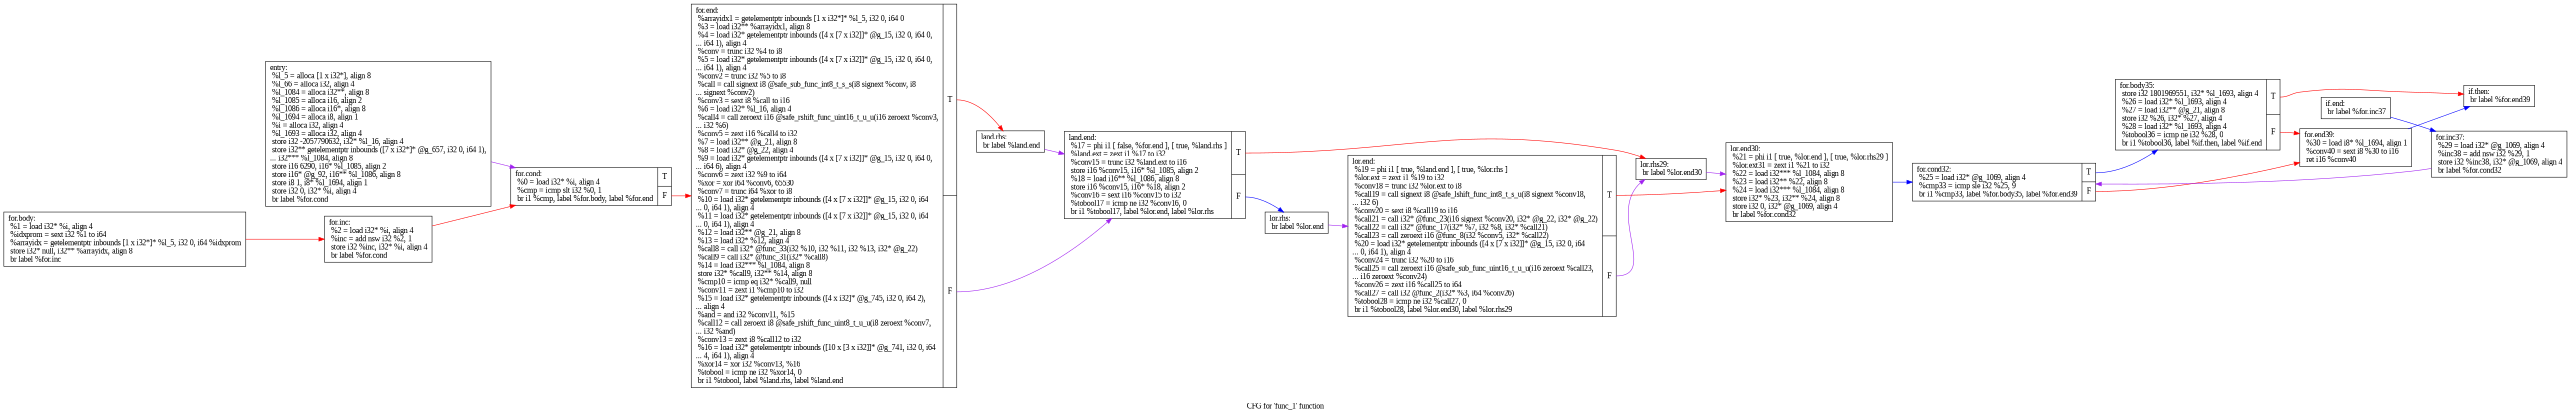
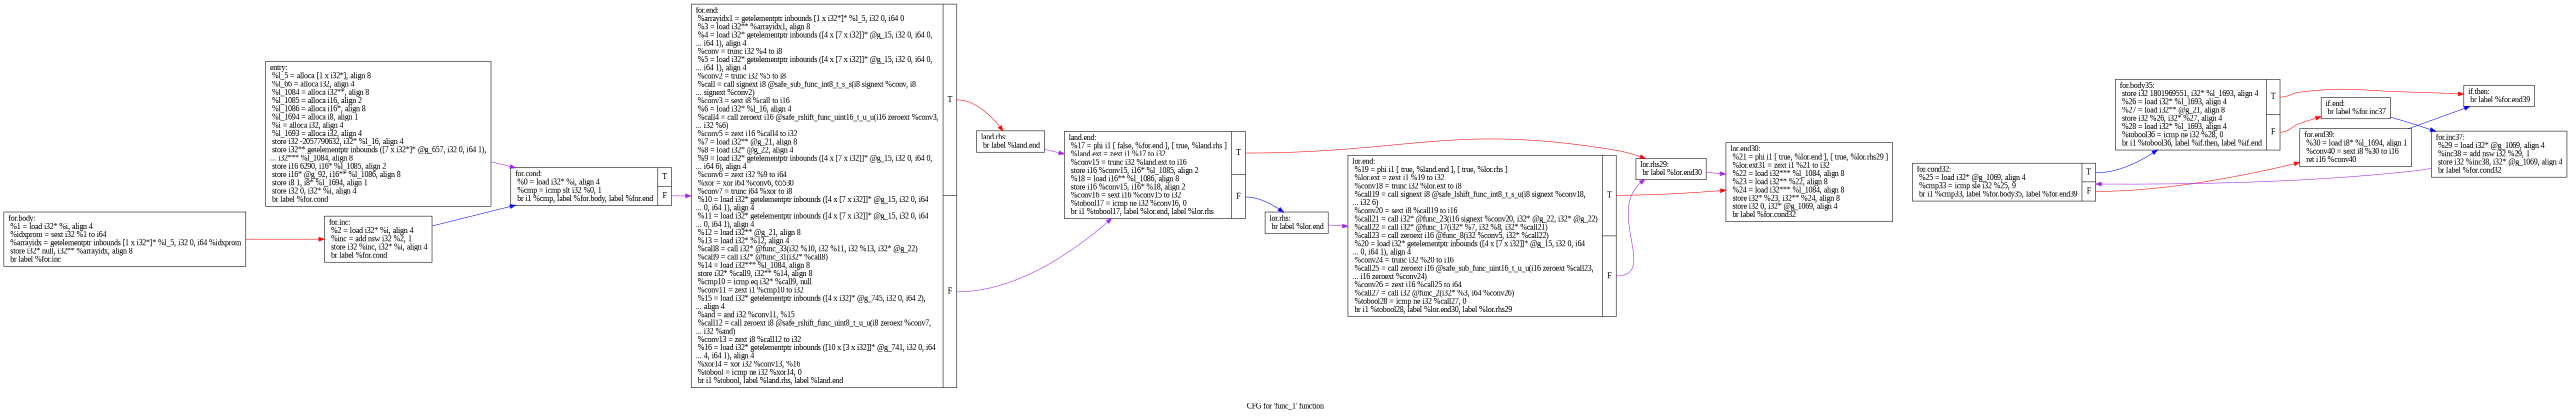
  digraph {
    fontname="Liberation Serif"
    label="CFG for 'func_1' function"
    rankdir=LR
    node [fontname="Liberation Serif" shape=record]
    edge [color=red fontname="Liberation Serif"]
    n1 [label="{entry:\l  %l_5 = alloca [1 x i32*], align 8\l  %l_66 = alloca i32, align 4\l  %l_1084 = alloca i32**, align 8\l  %l_1085 = alloca i16, align 2\l  %l_1086 = alloca i16*, align 8\l  %l_1694 = alloca i8, align 1\l  %i = alloca i32, align 4\l  %l_1693 = alloca i32, align 4\l  store i32 -2057790632, i32* %l_16, align 4\l  store i32** getelementptr inbounds ([7 x i32*]* @g_657, i32 0, i64 1),\l... i32*** %l_1084, align 8\l  store i16 6290, i16* %l_1085, align 2\l  store i16* @g_92, i16** %l_1086, align 8\l  store i8 1, i8* %l_1694, align 1\l  store i32 0, i32* %i, align 4\l  br label %for.cond\l}"]
    n2 [label="{for.cond:                                         \l  %0 = load i32* %i, align 4\l  %cmp = icmp slt i32 %0, 1\l  br i1 %cmp, label %for.body, label %for.end\l|{<s0>T|<s1>F}}"]
    n3 [label="{for.end:                                          \l  %arrayidx1 = getelementptr inbounds [1 x i32*]* %l_5, i32 0, i64 0\l  %3 = load i32** %arrayidx1, align 8\l  %4 = load i32* getelementptr inbounds ([4 x [7 x i32]]* @g_15, i32 0, i64 0,\l... i64 1), align 4\l  %conv = trunc i32 %4 to i8\l  %5 = load i32* getelementptr inbounds ([4 x [7 x i32]]* @g_15, i32 0, i64 0,\l... i64 1), align 4\l  %conv2 = trunc i32 %5 to i8\l  %call = call signext i8 @safe_sub_func_int8_t_s_s(i8 signext %conv, i8\l... signext %conv2)\l  %conv3 = sext i8 %call to i16\l  %6 = load i32* %l_16, align 4\l  %call4 = call zeroext i16 @safe_rshift_func_uint16_t_u_u(i16 zeroext %conv3,\l... i32 %6)\l  %conv5 = zext i16 %call4 to i32\l  %7 = load i32** @g_21, align 8\l  %8 = load i32* @g_22, align 4\l  %9 = load i32* getelementptr inbounds ([4 x [7 x i32]]* @g_15, i32 0, i64 0,\l... i64 6), align 4\l  %conv6 = zext i32 %9 to i64\l  %xor = xor i64 %conv6, 65530\l  %conv7 = trunc i64 %xor to i8\l  %10 = load i32* getelementptr inbounds ([4 x [7 x i32]]* @g_15, i32 0, i64\l... 0, i64 1), align 4\l  %11 = load i32* getelementptr inbounds ([4 x [7 x i32]]* @g_15, i32 0, i64\l... 0, i64 1), align 4\l  %12 = load i32** @g_21, align 8\l  %13 = load i32* %12, align 4\l  %call8 = call i32* @func_33(i32 %10, i32 %11, i32 %13, i32* @g_22)\l  %call9 = call i32* @func_31(i32* %call8)\l  %14 = load i32*** %l_1084, align 8\l  store i32* %call9, i32** %14, align 8\l  %cmp10 = icmp eq i32* %call9, null\l  %conv11 = zext i1 %cmp10 to i32\l  %15 = load i32* getelementptr inbounds ([4 x i32]* @g_745, i32 0, i64 2),\l... align 4\l  %and = and i32 %conv11, %15\l  %call12 = call zeroext i8 @safe_rshift_func_uint8_t_u_u(i8 zeroext %conv7,\l... i32 %and)\l  %conv13 = zext i8 %call12 to i32\l  %16 = load i32* getelementptr inbounds ([10 x [3 x i32]]* @g_741, i32 0, i64\l... 4, i64 1), align 4\l  %xor14 = xor i32 %conv13, %16\l  %tobool = icmp ne i32 %xor14, 0\l  br i1 %tobool, label %land.rhs, label %land.end\l|{<s0>T|<s1>F}}"]
    n4 [label="{for.body:                                         \l  %1 = load i32* %i, align 4\l  %idxprom = sext i32 %1 to i64\l  %arrayidx = getelementptr inbounds [1 x i32*]* %l_5, i32 0, i64 %idxprom\l  store i32* null, i32** %arrayidx, align 8\l  br label %for.inc\l}"]
    n5 [label="{for.inc:                                          \l  %2 = load i32* %i, align 4\l  %inc = add nsw i32 %2, 1\l  store i32 %inc, i32* %i, align 4\l  br label %for.cond\l}"]
    n6 [label="{land.rhs:                                         \l  br label %land.end\l}"]
    n7 [label="{land.end:                                         \l  %17 = phi i1 [ false, %for.end ], [ true, %land.rhs ]\l  %land.ext = zext i1 %17 to i32\l  %conv15 = trunc i32 %land.ext to i16\l  store i16 %conv15, i16* %l_1085, align 2\l  %18 = load i16** %l_1086, align 8\l  store i16 %conv15, i16* %18, align 2\l  %conv16 = sext i16 %conv15 to i32\l  %tobool17 = icmp ne i32 %conv16, 0\l  br i1 %tobool17, label %lor.end, label %lor.rhs\l|{<s0>T|<s1>F}}"]
    n8 [label="{lor.rhs:                                          \l  br label %lor.end\l}"]
    n9 [label="{lor.rhs29:                                        \l  br label %lor.end30\l}"]
    n10 [label="{lor.end:                                          \l  %19 = phi i1 [ true, %land.end ], [ true, %lor.rhs ]\l  %lor.ext = zext i1 %19 to i32\l  %conv18 = trunc i32 %lor.ext to i8\l  %call19 = call signext i8 @safe_lshift_func_int8_t_s_u(i8 signext %conv18,\l... i32 6)\l  %conv20 = sext i8 %call19 to i16\l  %call21 = call i32* @func_23(i16 signext %conv20, i32* @g_22, i32* @g_22)\l  %call22 = call i32* @func_17(i32* %7, i32 %8, i32* %call21)\l  %call23 = call zeroext i16 @func_8(i32 %conv5, i32* %call22)\l  %20 = load i32* getelementptr inbounds ([4 x [7 x i32]]* @g_15, i32 0, i64\l... 0, i64 1), align 4\l  %conv24 = trunc i32 %20 to i16\l  %call25 = call zeroext i16 @safe_sub_func_uint16_t_u_u(i16 zeroext %call23,\l... i16 zeroext %conv24)\l  %conv26 = zext i16 %call25 to i64\l  %call27 = call i32 @func_2(i32* %3, i64 %conv26)\l  %tobool28 = icmp ne i32 %call27, 0\l  br i1 %tobool28, label %lor.end30, label %lor.rhs29\l|{<s0>T|<s1>F}}"]
    n11 [label="{lor.end30:                                        \l  %21 = phi i1 [ true, %lor.end ], [ true, %lor.rhs29 ]\l  %lor.ext31 = zext i1 %21 to i32\l  %22 = load i32*** %l_1084, align 8\l  %23 = load i32** %22, align 8\l  %24 = load i32*** %l_1084, align 8\l  store i32* %23, i32** %24, align 8\l  store i32 0, i32* @g_1069, align 4\l  br label %for.cond32\l}"]
    n12 [label="{for.cond32:                                       \l  %25 = load i32* @g_1069, align 4\l  %cmp33 = icmp sle i32 %25, 9\l  br i1 %cmp33, label %for.body35, label %for.end39\l|{<s0>T|<s1>F}}"]
    n13 [label="{for.body35:                                       \l  store i32 1801969551, i32* %l_1693, align 4\l  %26 = load i32* %l_1693, align 4\l  %27 = load i32** @g_21, align 8\l  store i32 %26, i32* %27, align 4\l  %28 = load i32* %l_1693, align 4\l  %tobool36 = icmp ne i32 %28, 0\l  br i1 %tobool36, label %if.then, label %if.end\l|{<s0>T|<s1>F}}"]
    n14 [label="{for.end39:                                        \l  %30 = load i8* %l_1694, align 1\l  %conv40 = sext i8 %30 to i16\l  ret i16 %conv40\l}"]
    n15 [label="{if.then:                                          \l  br label %for.end39\l}"]
    n16 [label="{if.end:                                           \l  br label %for.inc37\l}"]
    n17 [label="{for.inc37:                                        \l  %29 = load i32* @g_1069, align 4\l  %inc38 = add nsw i32 %29, 1\l  store i32 %inc38, i32* @g_1069, align 4\l  br label %for.cond32\l}"]
    n1 -> n2 [color=purple]
-   n2 -> n3 [tailport=s1]
+   n2 -> n3 [color=purple tailport=s1]
    n3 -> n6 [tailport=s0]
    n3 -> n7 [color=purple tailport=s1]
    n4 -> n5
-   n5 -> n2
+   n5 -> n2 [color=blue]
    n6 -> n7 [color=purple]
    n7 -> n8 [color=blue tailport=s1]
    n7 -> n9 [tailport=s0]
    n8 -> n10 [color=purple]
    n9 -> n11 [color=purple]
    n10 -> n9 [color=purple tailport=s1]
    n10 -> n11 [tailport=s0]
-   n11 -> n12 [color=blue]
    n12 -> n13 [color=blue tailport=s0]
    n12 -> n14 [tailport=s1]
    n13 -> n15 [tailport=s0]
-   n13 -> n14 [tailport=s1]
+   n13 -> n16 [tailport=s1]
    n14 -> n15 [color=blue]
    n16 -> n17 [color=blue]
    n17 -> n12 [color=purple]
  }
